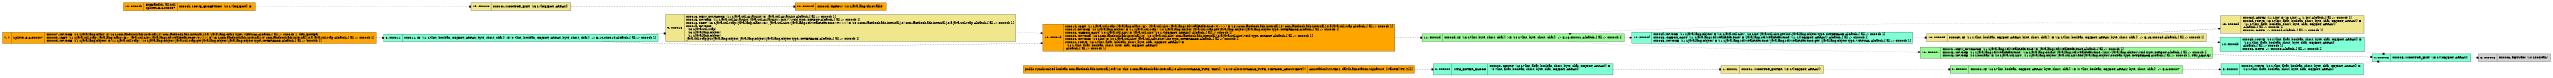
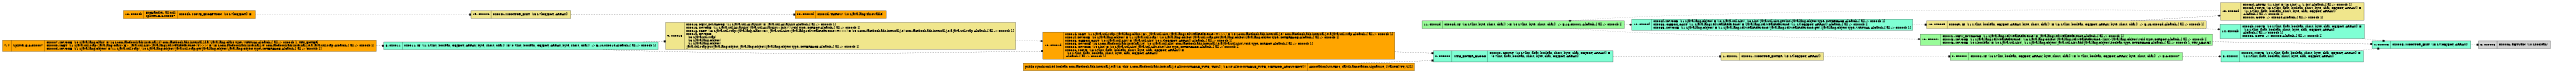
  digraph {
    rankdir=LR
    node [fillcolor=aquamarine shape=record style=filled]
    edge [arrowhead=box style=dotted]
    n1 [label="{0\:\ 0x0000|MTH_ENTER_BLOCK\l|0x0000: CONST  (r2 I:?[int, float, boolean, short, byte, char, OBJECT, ARRAY]) = \l  (0 ?[int, float, boolean, short, byte, char, OBJECT, ARRAY])\l \l}"]
    n2 [fillcolor=khaki label="{1\:\ 0x0001|0x0001: MONITOR_ENTER  (r5 I:?[OBJECT, ARRAY]) \l}"]
    n3 [fillcolor=palegreen label="{2\:\ 0x0002|0x0002: IF  (r6 I:?[int, boolean, OBJECT, ARRAY, byte, short, char]) != (0 ?[int, boolean, OBJECT, ARRAY, byte, short, char])  \-\> B:6:0x0007 \l}"]
    n4 [label="{3\:\ 0x0004|0x0004: MOVE  (r0 I:?[int, float, boolean, short, byte, char, OBJECT, ARRAY]) = \l  (r2 I:?[int, float, boolean, short, byte, char, OBJECT, ARRAY])\l \l}"]
    n5 [label="{4\:\ 0x0005|0x0005: MONITOR_EXIT  (r5 I:?[OBJECT, ARRAY]) \l}"]
    n6 [fillcolor=lightgrey label="{5\:\ 0x0006|0x0006: RETURN  (r0 I:boolean) \l}"]
    n7 [fillcolor=orange label="{7\:\ ?|Splitter:B:6:0x0007\l|0x0007: INVOKE  (r0 I:java.lang.Class) = (r6 I:com.facebook.ads.internal.j.f) com.facebook.ads.internal.j.f.a():java.lang.Class type: VIRTUAL A[Catch:\{ all \-\> 0x004b \}, TRY_ENTER]\l0x000b: IGET  (r1 I:java.util.Map\<java.lang.Class\<E\>, java.util.List\<java.lang.ref.WeakReference\<T\>\>\>) = (r5 I:com.facebook.ads.internal.j.e) com.facebook.ads.internal.j.e.a java.util.Map A[Catch:\{ all \-\> 0x004b \}]\l0x000d: INVOKE  (r1 I:java.lang.Object) = (r1 I:java.util.Map), (r0 I:java.lang.Object) java.util.Map.get(java.lang.Object):java.lang.Object type: INTERFACE A[Catch:\{ all \-\> 0x004b \}]\l}"]
    n8 [label="{8\:\ 0x0011|0x0011: IF  (r1 I:?[int, boolean, OBJECT, ARRAY, byte, short, char]) != (0 ?[int, boolean, OBJECT, ARRAY, byte, short, char])  \-\> B:10:0x001d A[Catch:\{ all \-\> 0x004b \}]\l}"]
    n9 [fillcolor=orange label="{18\:\ 0x004b|ExcHandler: all null\lSplitter:B:6:0x0007\l|0x004b: MOVE_EXCEPTION  (r0 I:?[OBJECT]) =  \l}"]
    n10 [fillcolor=khaki label="{19\:\ 0x004c|0x004c: MONITOR_EXIT  (r5 I:?[OBJECT, ARRAY]) \l}"]
    n11 [fillcolor=khaki label="{9\:\ 0x0013|0x0013: NEW_INSTANCE  (r1 I:java.util.ArrayList) =  java.util.ArrayList A[Catch:\{ all \-\> 0x004b \}]\l0x0015: INVOKE  (r1 I:java.util.ArrayList) java.util.ArrayList.\<init\>():void type: DIRECT A[Catch:\{ all \-\> 0x004b \}]\l0x0018: IGET  (r3 I:java.util.Map\<java.lang.Class\<E\>, java.util.List\<java.lang.ref.WeakReference\<T\>\>\>) = (r5 I:com.facebook.ads.internal.j.e) com.facebook.ads.internal.j.e.a java.util.Map A[Catch:\{ all \-\> 0x004b \}]\l0x001a: INVOKE  \l  (r3 I:java.util.Map)\l  (r3 I:java.lang.Object)\l  (r1 I:java.lang.Object)\l java.util.Map.put(java.lang.Object, java.lang.Object):java.lang.Object type: INTERFACE A[Catch:\{ all \-\> 0x004b \}]\l}"]
    n12 [fillcolor=orange label="{10\:\ 0x001d|0x001d: IGET  (r1 I:java.util.Map\<java.lang.Class\<E\>, java.util.List\<java.lang.ref.WeakReference\<T\>\>\>) = (r5 I:com.facebook.ads.internal.j.e) com.facebook.ads.internal.j.e.a java.util.Map A[Catch:\{ all \-\> 0x004b \}]\l0x001f: INVOKE  (r0 I:java.lang.Object) = (r1 I:java.util.Map), (r0 I:java.lang.Object) java.util.Map.get(java.lang.Object):java.lang.Object type: INTERFACE A[Catch:\{ all \-\> 0x004b \}]\l0x0023: CHECK_CAST  (r0 I:java.util.List) = (java.util.List) (r0 I:?[OBJECT, ARRAY]) A[Catch:\{ all \-\> 0x004b \}]\l0x0025: INVOKE  (r5 I:com.facebook.ads.internal.j.e), (r0 I:java.util.List) com.facebook.ads.internal.j.e.a(java.util.List):void type: DIRECT A[Catch:\{ all \-\> 0x004b \}]\l0x0028: INVOKE  (r4 I:int) = (r0 I:java.util.List) java.util.List.size():int type: INTERFACE A[Catch:\{ all \-\> 0x004b \}]\l0x002c: MOVE  (r3 I:?[int, float, boolean, short, byte, char, OBJECT, ARRAY]) = \l  (r2 I:?[int, float, boolean, short, byte, char, OBJECT, ARRAY])\l A[Catch:\{ all \-\> 0x004b \}]\l}"]
    n13 [fillcolor=palegreen label="{11\:\ 0x002d|0x002d: IF  (r3 I:?[int, byte, short, char]) \>= (r4 I:?[int, byte, short, char])  \-\> B:16:0x0041 A[Catch:\{ all \-\> 0x004b \}]\l}"]
    n14 [label="{12\:\ 0x002f|0x002f: INVOKE  (r1 I:java.lang.Object) = (r0 I:java.util.List), (r3 I:int) java.util.List.get(int):java.lang.Object type: INTERFACE A[Catch:\{ all \-\> 0x004b \}]\l0x0033: CHECK_CAST  (r1 I:java.lang.ref.WeakReference) = (java.lang.ref.WeakReference) (r1 I:?[OBJECT, ARRAY]) A[Catch:\{ all \-\> 0x004b \}]\l0x0035: INVOKE  (r1 I:java.lang.Object) = (r1 I:java.lang.ref.WeakReference) java.lang.ref.WeakReference.get():java.lang.Object type: VIRTUAL A[Catch:\{ all \-\> 0x004b \}]\l}"]
    n15 [fillcolor=palegreen label="{16\:\ 0x0041|0x0041: NEW_INSTANCE  (r1 I:java.lang.ref.WeakReference) =  java.lang.ref.WeakReference A[Catch:\{ all \-\> 0x004b \}]\l0x0043: INVOKE  (r1 I:java.lang.ref.WeakReference), (r6 I:java.lang.Object) java.lang.ref.WeakReference.\<init\>(java.lang.Object):void type: DIRECT A[Catch:\{ all \-\> 0x004b \}]\l0x0046: INVOKE  (r0 I:boolean) = (r0 I:java.util.List), (r1 I:java.lang.Object) java.util.List.add(java.lang.Object):boolean type: INTERFACE A[Catch:\{ all \-\> 0x004b \}, TRY_LEAVE]\l}"]
    n16 [fillcolor=khaki label="{13\:\ 0x0039|0x0039: IF  (r1 I:?[int, boolean, OBJECT, ARRAY, byte, short, char]) != (r6 I:?[int, boolean, OBJECT, ARRAY, byte, short, char])  \-\> B:15:0x003d A[Catch:\{ all \-\> 0x004b \}]\l}"]
    n17 [label="{14\:\ 0x003b|0x003b: MOVE  (r0 I:?[int, float, boolean, short, byte, char, OBJECT, ARRAY]) = \l  (r2 I:?[int, float, boolean, short, byte, char, OBJECT, ARRAY])\l A[Catch:\{ all \-\> 0x004b \}]\l0x003c: GOTO  \-\> 0x0005 A[Catch:\{ all \-\> 0x004b \}]\l}"]
    n18 [fillcolor=khaki label="{15\:\ 0x003d|0x003d: ARITH  (r1 I:int) = (r3 I:int) + (1 int) A[Catch:\{ all \-\> 0x004b \}]\l0x003f: MOVE  (r3 I:?[int, float, boolean, short, byte, char, OBJECT, ARRAY]) = \l  (r1 I:?[int, float, boolean, short, byte, char, OBJECT, ARRAY])\l A[Catch:\{ all \-\> 0x004b \}]\l0x0040: GOTO  \-\> 0x002d A[Catch:\{ all \-\> 0x004b \}]\l}"]
    n19 [fillcolor=orange label="{20\:\ 0x004d|0x004d: THROW  (r0 I:java.lang.Throwable) \l}"]
    n20 [fillcolor=orange label="{public synchronized boolean com.facebook.ads.internal.j.e.a((r5 'this' I:com.facebook.ads.internal.j.e A[IMMUTABLE_TYPE, THIS]), (r6 I:T A[IMMUTABLE_TYPE, METHOD_ARGUMENT]))  | Annotation[SYSTEM, dalvik.annotation.Signature, \{value=[(TT;)Z]\}]\l}"]
    n1 -> n2 [style=dashed]
    n2 -> n3
    n3 -> n4 [arrowhead=diamond style=dashed]
    n4 -> n5
    n5 -> n6
    n7 -> n8 [style=dashed]
    n8 -> n11 [style=dashed]
-   n8 -> n12 [arrowhead=diamond style=dashed]
+   n8 -> n12 [style=dashed]
    n9 -> n10
    n10 -> n19 [style=dashed]
    n11 -> n12 [arrowhead=diamond]
-   n12 -> n13 [style=dashed]
+   n12 -> n1 [style=dashed]
    n13 -> n14 [arrowhead=diamond]
    n13 -> n15 [arrowhead=diamond]
    n14 -> n16
    n15 -> n5 [style=dashed]
    n16 -> n17 [arrowhead=diamond]
    n16 -> n18 [arrowhead=diamond style=dashed]
    n17 -> n5
    n18 -> n13 [arrowhead=diamond]
    n20 -> n1 [style=dashed]
  }
